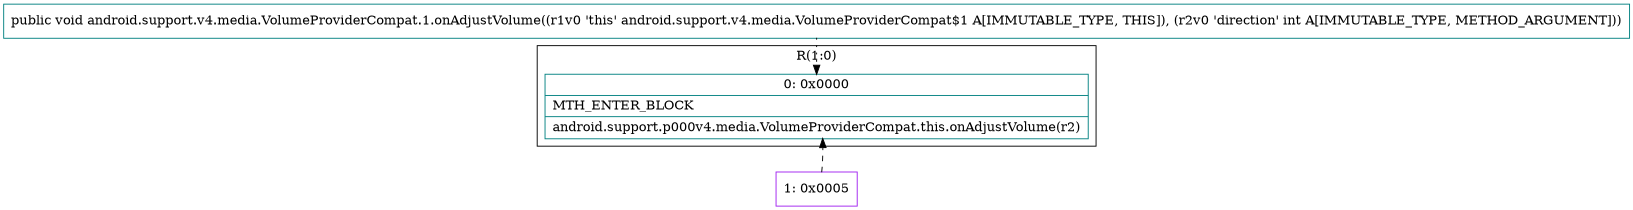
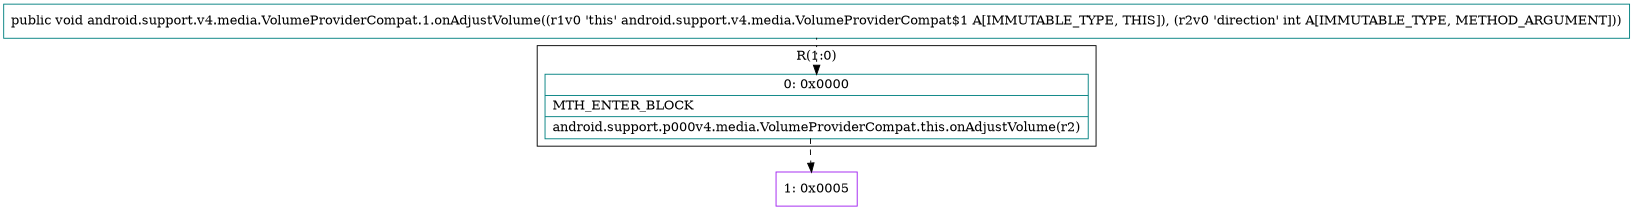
  digraph {
    node [color=teal shape=record]
    n1 [label="{0\:\ 0x0000|MTH_ENTER_BLOCK\l|android.support.p000v4.media.VolumeProviderCompat.this.onAdjustVolume(r2)\l}"]
    n2 [color=purple label="{1\:\ 0x0005}"]
    n3 [label="{public void android.support.v4.media.VolumeProviderCompat.1.onAdjustVolume((r1v0 'this' android.support.v4.media.VolumeProviderCompat$1 A[IMMUTABLE_TYPE, THIS]), (r2v0 'direction' int A[IMMUTABLE_TYPE, METHOD_ARGUMENT])) }"]
    subgraph cluster_1 {
      label="R(1:0)"
      n1
    }
-   n2 -> n1 [style=dashed]
+   n1 -> n2 [style=dashed]
    n3 -> n1 [style=dotted]
  }
